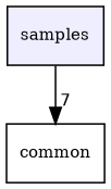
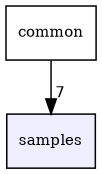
  digraph {
    compound=true
    fontname="DejaVu Serif"
    node [fontname="DejaVu Serif" fontsize=10 shape=box]
    n1 [fillcolor="#eeeeff" label=samples pencolor=black style=filled]
    n2 [label=common]
-   n1 -> n2 [headlabel=7 labeldistance=1.5 labelfontname=Helvetica labelfontsize=10 fontname="DejaVu Serif"]
+   n2 -> n1 [headlabel=7 labeldistance=1.5 labelfontname=Helvetica labelfontsize=10 fontname="DejaVu Serif"]
  }
